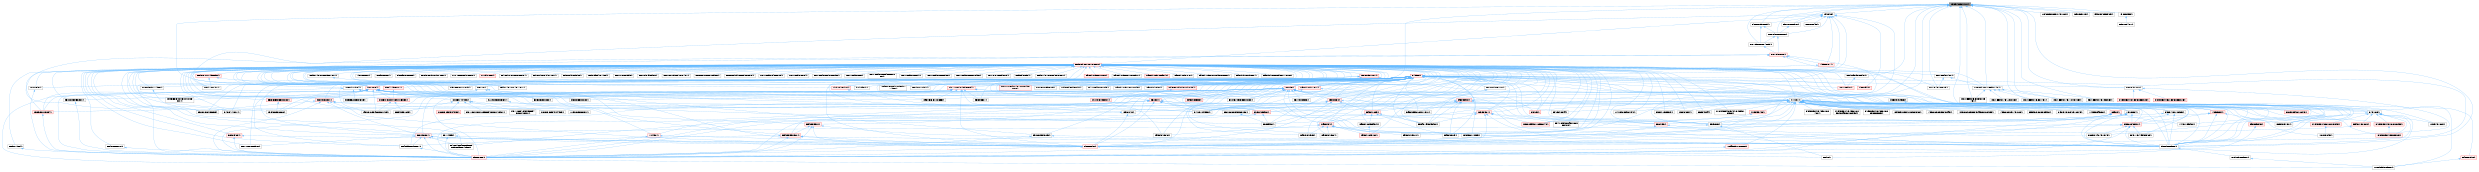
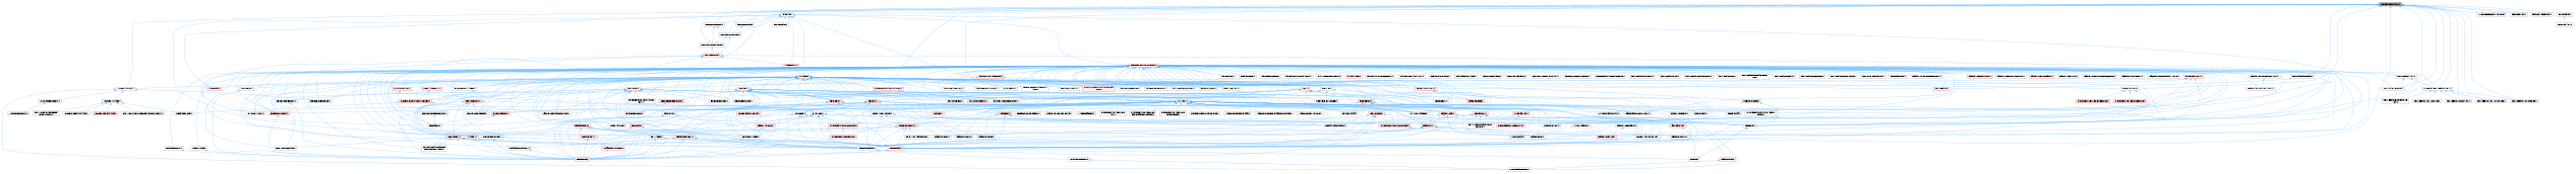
  digraph {
    fontname="DejaVu Sans"
    node [color=grey40 fillcolor=white fontname="DejaVu Sans" fontsize=10 shape=box style=filled]
    edge [color=steelblue1 dir=back fontname="DejaVu Sans" fontsize=10 labelfontname=Helvetica labelfontsize=10 style=solid]
    n1 [color=gray40 fillcolor=grey60 fontcolor=black height=0.2 label="RenderingCommon.h" width=0.4]
    n2 [height=0.2 label="AssetThumbnail.h" width=0.4]
    n3 [height=0.2 label="AudioSpectrogramViewport.h" width=0.4]
    n4 [height=0.2 label="Clipping.h" width=0.4]
    n5 [height=0.2 label="SlateSharedPCH.h" width=0.4]
    n6 [height=0.2 label="SWindow.h" width=0.4]
    n7 [height=0.2 label="SViewport.h" width=0.4]
    n8 [height=0.2 label="SlateCore.h" width=0.4]
    n9 [height=0.2 label="SColorGradientEditor.h" width=0.4]
    n10 [height=0.2 label="SCurveViewerPanel.h" width=0.4]
    n11 [height=0.2 label="SInteractiveCurveEditorView.h" width=0.4]
    n12 [height=0.2 label="SCurveEditorEventChannel\lView.h" width=0.4]
    n13 [height=0.2 label="SCurveEditorKeyBarView.h" width=0.4]
    n14 [height=0.2 label="SCurveEditorViewNormalized.h" width=0.4]
    n15 [height=0.2 label="SCurveEditorViewStacked.h" width=0.4]
    n16 [height=0.2 label="DrawElementTypes.h" width=0.4]
    n17 [height=0.2 label="DrawElementPayloads.h" width=0.4]
    n18 [height=0.2 label="SceneViewport.h" width=0.4]
    n19 [color=red fillcolor="#FFF0F0" height=0.2 label="SFilterBarClippingHorizontal.h" width=0.4]
    n20 [height=0.2 label="ElementBatcher.h" width=0.4]
    n21 [height=0.2 label="SlateRenderBatch.h" width=0.4]
    n22 [height=0.2 label="DebugCanvas.h" width=0.4]
    n23 [height=0.2 label="EditorStyleSettings.h" width=0.4]
    n24 [height=0.2 label="KeyRenderer.h" width=0.4]
    n25 [height=0.2 label="IPropertyUtilities.h" width=0.4]
    n26 [height=0.2 label="SDeleteAssetsDialog.h" width=0.4]
    n27 [height=0.2 label="UnrealEdSharedPCH.h" width=0.4]
    n28 [height=0.2 label="SAudioSpectrogram.h" width=0.4]
    n29 [color=red fillcolor="#FFF0F0" height=0.2 label="DeclarativeSyntaxSupport.h" width=0.4]
    n30 [height=0.2 label="SSCSEditor.h" width=0.4]
    n31 [height=0.2 label="STrackAreaView.h" width=0.4]
    n32 [height=0.2 label="SGraphPanel.h" width=0.4]
    n33 [color=red fillcolor="#FFF0F0" height=0.2 label="WidgetProxy.h" width=0.4]
    n34 [color=red fillcolor="#FFF0F0" height=0.2 label="SWidget.h" width=0.4]
    n35 [color=red fillcolor="#FFF0F0" height=0.2 label="HittestGrid.h" width=0.4]
    n36 [height=0.2 label="STextScroller.h" width=0.4]
    n37 [height=0.2 label="EngineSharedPCH.h" width=0.4]
    n38 [height=0.2 label="AnimationEditorUtils.h" width=0.4]
    n39 [height=0.2 label="SSkeletonWidget.h" width=0.4]
    n40 [color=red fillcolor="#FFF0F0" height=0.2 label="Dialogs.h" width=0.4]
    n41 [height=0.2 label="DlgPickAssetPath.h" width=0.4]
    n42 [height=0.2 label="DlgPickPath.h" width=0.4]
    n43 [height=0.2 label="SBlueprintDiff.h" width=0.4]
    n44 [height=0.2 label="SDetailsDiff.h" width=0.4]
    n45 [height=0.2 label="SSkinWeightProfileImport\lOptions.h" width=0.4]
    n46 [height=0.2 label="SVirtualWindow.h" width=0.4]
    n47 [height=0.2 label="SWindowTitleBar.h" width=0.4]
    n48 [height=0.2 label="SWorldPartitionBuildNavigation\lDialog.h" width=0.4]
    n49 [color=red fillcolor="#FFF0F0" height=0.2 label="BlueprintEditor.h" width=0.4]
    n50 [color=red fillcolor="#FFF0F0" height=0.2 label="EditorEngine.h" width=0.4]
    n51 [height=0.2 label="FeedbackContextEditor.h" width=0.4]
    n52 [color=red fillcolor="#FFF0F0" height=0.2 label="GameEngine.h" width=0.4]
    n53 [height=0.2 label="IPIEPreviewDeviceModule.h" width=0.4]
    n54 [color=red fillcolor="#FFF0F0" height=0.2 label="IPixelStreaming2InputHandler.h" width=0.4]
    n55 [height=0.2 label="InputHandler.h" width=0.4]
    n56 [color=red fillcolor="#FFF0F0" height=0.2 label="IPixelStreamingInputHandler.h" width=0.4]
    n57 [color=red fillcolor="#FFF0F0" height=0.2 label="IPixelStreamingStreamer.h" width=0.4]
    n58 [height=0.2 label="IWidgetReflector.h" width=0.4]
    n59 [height=0.2 label="MenuStack.h" width=0.4]
    n60 [color=red fillcolor="#FFF0F0" height=0.2 label="SlateApplication.h" width=0.4]
    n61 [height=0.2 label="SRigVMBulkEditDialog.h" width=0.4]
    n62 [color=red fillcolor="#FFF0F0" height=0.2 label="NotificationManager.h" width=0.4]
    n63 [height=0.2 label="PixelStreamingVideoInput\lView.h" width=0.4]
    n64 [height=0.2 label="PixelStreamingVideoInput\lBackBufferComposited.h" width=0.4]
    n65 [height=0.2 label="PixelStreamingVideoInput\lRenderTarget.h" width=0.4]
    n66 [color=red fillcolor="#FFF0F0" height=0.2 label="PropertyEditorModule.h" width=0.4]
    n67 [height=0.2 label="SFilterExpressionHelpDialog.h" width=0.4]
    n68 [height=0.2 label="SlateWindowHelper.h" width=0.4]
-   n69 [color=red fillcolor="#FFF0F0" height=0.2 label="Default.h" width=0.4]
+   n69 [color=red fillcolor="#FFF0F0" height=0.2 label="TabManager.h" width=0.4]
    n70 [color=red fillcolor="#FFF0F0" height=0.2 label="UnrealEdMisc.h" width=0.4]
    n71 [height=0.2 label="VideoProducerBackBuffer.h" width=0.4]
    n72 [height=0.2 label="VideoProducerBackBufferComposited.h" width=0.4]
    n73 [height=0.2 label="VideoProducerViewport.h" width=0.4]
    n74 [color=red fillcolor="#FFF0F0" height=0.2 label="WidgetPath.h" width=0.4]
    n75 [color=red fillcolor="#FFF0F0" height=0.2 label="SlateExtras.h" width=0.4]
    n76 [color=red fillcolor="#FFF0F0" height=0.2 label="SlateBasics.h" width=0.4]
    n77 [height=0.2 label="IAssetViewport.h" width=0.4]
    n78 [color=red fillcolor="#FFF0F0" height=0.2 label="SEditorViewport.h" width=0.4]
    n79 [height=0.2 label="Engine.h" width=0.4]
    n80 [color=red fillcolor="#FFF0F0" height=0.2 label="SCurveEditor.h" width=0.4]
    n81 [height=0.2 label="SCurveEditorViewAbsolute.h" width=0.4]
    n82 [color=red fillcolor="#FFF0F0" height=0.2 label="DrawElements.h" width=0.4]
    n83 [color=red fillcolor="#FFF0F0" height=0.2 label="PixelStreaming2MediaIOCapture.h" width=0.4]
    n84 [color=red fillcolor="#FFF0F0" height=0.2 label="PixelStreamingMediaIOCapture.h" width=0.4]
    n85 [color=red fillcolor="#FFF0F0" height=0.2 label="ThumbnailSection.h" width=0.4]
    n86 [height=0.2 label="SChannelView.h" width=0.4]
    n87 [height=0.2 label="DetailTreeNode.h" width=0.4]
    n88 [height=0.2 label="IPropertyDetailsUtilities.h" width=0.4]
    n89 [color=red fillcolor="#FFF0F0" height=0.2 label="IPropertyTableUtilities.h" width=0.4]
    n90 [height=0.2 label="RigVMCommentNodeDetailCustomization.h" width=0.4]
    n91 [height=0.2 label="RigVMLocalVariableDetail\lCustomization.h" width=0.4]
    n92 [height=0.2 label="AudioSpectrogram.h" width=0.4]
    n93 [height=0.2 label="AboutScreen.h" width=0.4]
    n94 [color=red fillcolor="#FFF0F0" height=0.2 label="BasicLayoutWidgetSlot.h" width=0.4]
    n95 [color=red fillcolor="#FFF0F0" height=0.2 label="SBoxPanel.h" width=0.4]
    n96 [height=0.2 label="BoneDragDropOp.h" width=0.4]
    n97 [height=0.2 label="ClassDragDropOp.h" width=0.4]
    n98 [color=red fillcolor="#FFF0F0" height=0.2 label="DecoratedDragDropOp.h" width=0.4]
    n99 [height=0.2 label="LevelDragDropOp.h" width=0.4]
    n100 [height=0.2 label="GameModeInfoCustomizer.h" width=0.4]
    n101 [color=red fillcolor="#FFF0F0" height=0.2 label="PropertyCustomizationHelpers.h" width=0.4]
    n102 [color=red fillcolor="#FFF0F0" height=0.2 label="SBreadcrumbTrail.h" width=0.4]
    n103 [color=red fillcolor="#FFF0F0" height=0.2 label="SComboButton.h" width=0.4]
    n104 [height=0.2 label="SBoneMappingBase.h" width=0.4]
    n105 [color=red fillcolor="#FFF0F0" height=0.2 label="SComboBox.h" width=0.4]
    n106 [height=0.2 label="SBlueprintEditorSelected\lDebugObjectWidget.h" width=0.4]
    n107 [height=0.2 label="SCSVImportOptions.h" width=0.4]
    n108 [height=0.2 label="SEditableComboBox.h" width=0.4]
    n109 [height=0.2 label="SComponentClassCombo.h" width=0.4]
    n110 [height=0.2 label="SFilterBarClippingHorizontal\lBox.h" width=0.4]
    n111 [height=0.2 label="PropertyInfoViewStyle.h" width=0.4]
    n112 [height=0.2 label="MiniCurveEditor.h" width=0.4]
    n113 [color=red fillcolor="#FFF0F0" height=0.2 label="SDockTab.h" width=0.4]
    n114 [color=red fillcolor="#FFF0F0" height=0.2 label="FractureEditorModeToolkit.h" width=0.4]
    n115 [height=0.2 label="SDesignerView.h" width=0.4]
    n116 [height=0.2 label="BoneSelectionWidget.h" width=0.4]
    n117 [height=0.2 label="BrushBuilderDragDropOp.h" width=0.4]
    n118 [height=0.2 label="CreditsScreen.h" width=0.4]
    n119 [height=0.2 label="DataflowGraphEditor.h" width=0.4]
    n120 [height=0.2 label="DebuggerCommands.h" width=0.4]
    n121 [color=red fillcolor="#FFF0F0" height=0.2 label="DetailWidgetRow.h" width=0.4]
    n122 [height=0.2 label="DlgReferenceTree.h" width=0.4]
    n123 [color=red fillcolor="#FFF0F0" height=0.2 label="FindInBlueprints.h" width=0.4]
    n124 [height=0.2 label="FindInGraph.h" width=0.4]
    n125 [color=red fillcolor="#FFF0F0" height=0.2 label="GraphEditor.h" width=0.4]
    n126 [height=0.2 label="SGraphEditorActionMenu.h" width=0.4]
    n127 [color=red fillcolor="#FFF0F0" height=0.2 label="SGraphNode.h" width=0.4]
    n128 [height=0.2 label="SGraphNodeDefault.h" width=0.4]
    n129 [color=red fillcolor="#FFF0F0" height=0.2 label="SGraphNodeKnot.h" width=0.4]
    n130 [color=red fillcolor="#FFF0F0" height=0.2 label="SGraphPin.h" width=0.4]
    n131 [height=0.2 label="SGraphPinBool.h" width=0.4]
    n132 [height=0.2 label="SGraphPinColor.h" width=0.4]
    n133 [height=0.2 label="SGraphPinEnum.h" width=0.4]
    n134 [height=0.2 label="SGraphPinExec.h" width=0.4]
    n135 [color=red fillcolor="#FFF0F0" height=0.2 label="MultiBox.h" width=0.4]
    n136 [height=0.2 label="PanelExtensionSubsystem.h" width=0.4]
    n137 [height=0.2 label="ReferenceSectionSelection\lWidget.h" width=0.4]
    n138 [height=0.2 label="SAsyncOperationStatus.h" width=0.4]
    n139 [color=red fillcolor="#FFF0F0" height=0.2 label="SAudioMeter.h" width=0.4]
    n140 [height=0.2 label="SBackgroundBlur.h" width=0.4]
    n141 [height=0.2 label="SBlueprintNamespaceEntry.h" width=0.4]
    n142 [height=0.2 label="SBlueprintRevisionMenu.h" width=0.4]
    n143 [color=red fillcolor="#FFF0F0" height=0.2 label="SBorder.h" width=0.4]
    n144 [height=0.2 label="SBuildProgress.h" width=0.4]
    n145 [color=red fillcolor="#FFF0F0" height=0.2 label="SButton.h" width=0.4]
    n146 [color=red fillcolor="#FFF0F0" height=0.2 label="SEditableTextBox.h" width=0.4]
    n147 [color=red fillcolor="#FFF0F0" height=0.2 label="SErrorText.h" width=0.4]
    n148 [height=0.2 label="SErrorHint.h" width=0.4]
    n149 [height=0.2 label="SExpandableButton.h" width=0.4]
-   n150 [color=red fillcolor="#FFF0F0" height=0.2 label="RigVMLocalVariableDetail.h" width=0.4]
+   n150 [color=red fillcolor="#FFF0F0" height=0.2 label="SBox.h" width=0.4]
    n151 [height=0.2 label="SEnableBox.h" width=0.4]
    n152 [height=0.2 label="SGameLayerManager.h" width=0.4]
    n153 [height=0.2 label="SCanvas.h" width=0.4]
    n154 [color=red fillcolor="#FFF0F0" height=0.2 label="SCheckBox.h" width=0.4]
    n155 [height=0.2 label="SClassPickerDialog.h" width=0.4]
    n156 [color=red fillcolor="#FFF0F0" height=0.2 label="SColorBlock.h" width=0.4]
    n157 [height=0.2 label="SColorGradingWheel.h" width=0.4]
    n158 [height=0.2 label="SColorSpectrum.h" width=0.4]
    n159 [height=0.2 label="SColorWheel.h" width=0.4]
    n160 [height=0.2 label="SCommentBubble.h" width=0.4]
    n161 [color=red fillcolor="#FFF0F0" height=0.2 label="SCommonEditorViewportToolbar\lBase.h" width=0.4]
    n162 [height=0.2 label="SComplexGradient.h" width=0.4]
    n163 [height=0.2 label="SCompoundTrackLaneView.h" width=0.4]
    n164 [height=0.2 label="SConstraintCanvas.h" width=0.4]
    n165 [height=0.2 label="SContentReference.h" width=0.4]
    n166 [height=0.2 label="SCreateAssetFromObject.h" width=0.4]
    n167 [height=0.2 label="SCreateClothingSettingsPanel.h" width=0.4]
    n168 [height=0.2 label="SCurveEditorFilterPanel.h" width=0.4]
    n169 [height=0.2 label="SCurveEditorPanel.h" width=0.4]
    n170 [height=0.2 label="SCurveEditorToolProperties.h" width=0.4]
    n171 [height=0.2 label="SCurveEditorTree.h" width=0.4]
    n172 [height=0.2 label="SCurveEditorTreeFilterStatus\lBar.h" width=0.4]
    n173 [height=0.2 label="SCurveEditorTreePin.h" width=0.4]
    n174 [height=0.2 label="SCurveEditorTreeSelect.h" width=0.4]
    n175 [height=0.2 label="SCurveEditorTreeTextFilter.h" width=0.4]
    n176 [height=0.2 label="SCurveEditorView.h" width=0.4]
    n177 [height=0.2 label="SCurveKeyDetailPanel.h" width=0.4]
    n178 [height=0.2 label="SDPIScaler.h" width=0.4]
    n179 [height=0.2 label="SDesignSurface.h" width=0.4]
    n180 [height=0.2 label="SEditableLabel.h" width=0.4]
    n181 [color=red fillcolor="#FFF0F0" height=0.2 label="SEditableText.h" width=0.4]
    n182 [height=0.2 label="SEditorViewportToolBarButton.h" width=0.4]
    n183 [height=0.2 label="SEditorViewportToolBarMenu.h" width=0.4]
    n184 [height=0.2 label="SEditorViewportViewMenu.h" width=0.4]
    n185 [height=0.2 label="SExpandableArea.h" width=0.4]
    n186 [color=red fillcolor="#FFF0F0" height=0.2 label="SExpanderArrow.h" width=0.4]
    n187 [color=red fillcolor="#FFF0F0" height=0.2 label="SGraphActionMenu.h" width=0.4]
    n188 [color=red fillcolor="#FFF0F0" height=0.2 label="SGraphPalette.h" width=0.4]
    n189 [height=0.2 label="SFilterableObjectList.h" width=0.4]
    n190 [height=0.2 label="SFixupSelfContextDlg.h" width=0.4]
    n191 [height=0.2 label="SFxWidget.h" width=0.4]
    n192 [color=red fillcolor="#FFF0F0" height=0.2 label="SGraphNodeComment.h" width=0.4]
    n193 [height=0.2 label="SGraphNodeDocumentation.h" width=0.4]
-   n194 [height=0.2 label="SGraphNodeK2Composite.h" width=0.4]
    n195 [color=red fillcolor="#FFF0F0" height=0.2 label="SGraphNodeK2Default.h" width=0.4]
    n196 [height=0.2 label="SGraphNodeK2Var.h" width=0.4]
    n197 [height=0.2 label="SGraphNodePromotableOperator.h" width=0.4]
    n198 [height=0.2 label="SGraphPinClass.h" width=0.4]
    n199 [height=0.2 label="SGraphPinComboBox.h" width=0.4]
    n200 [height=0.2 label="SGraphPinDataTableRowName.h" width=0.4]
    n1 -> n2
    n1 -> n3
    n1 -> n4
    n1 -> n5
    n1 -> n6
    n1 -> n7
    n1 -> n8
    n1 -> n9
    n1 -> n10
    n1 -> n11
    n1 -> n12
    n1 -> n13
    n1 -> n14
    n1 -> n15
    n1 -> n16
    n1 -> n17
    n1 -> n18
    n1 -> n19
    n1 -> n20
    n1 -> n21
    n1 -> n22
    n1 -> n23
    n1 -> n24
    n2 -> n25
    n2 -> n26
    n2 -> n27
    n2 -> n28
    n4 -> n16
    n4 -> n20
    n4 -> n21
    n4 -> n29
    n4 -> n30
    n4 -> n31
    n4 -> n32
    n4 -> n33
    n4 -> n34
    n4 -> n35
    n4 -> n36
    n5 -> n37
    n6 -> n5
    n6 -> n7
    n6 -> n8
    n6 -> n38
    n6 -> n39
    n6 -> n40
    n6 -> n41
    n6 -> n42
    n6 -> n43
    n6 -> n44
    n6 -> n45
    n6 -> n46
    n6 -> n47
    n6 -> n48
    n6 -> n49
    n6 -> n50
    n6 -> n51
    n6 -> n52
    n6 -> n53
    n6 -> n54
    n6 -> n55
    n6 -> n56
    n6 -> n57
    n6 -> n58
    n6 -> n59
    n6 -> n60
    n6 -> n61
    n6 -> n62
    n6 -> n63
    n6 -> n64
    n6 -> n65
    n6 -> n66
    n6 -> n67
    n6 -> n68
    n6 -> n69
    n6 -> n70
    n6 -> n71
    n6 -> n72
    n6 -> n73
    n6 -> n74
    n7 -> n52
    n7 -> n54
    n7 -> n56
    n7 -> n57
    n7 -> n75
    n7 -> n76
    n7 -> n77
    n7 -> n78
    n8 -> n76
    n8 -> n79
    n9 -> n80
    n11 -> n12
    n11 -> n13
    n11 -> n14
    n11 -> n15
    n11 -> n81
    n16 -> n17
    n16 -> n82
    n17 -> n82
    n18 -> n55
    n18 -> n83
    n18 -> n84
    n19 -> n85
    n20 -> n16
    n21 -> n16
    n21 -> n17
    n24 -> n86
    n25 -> n87
    n25 -> n88
    n25 -> n89
    n25 -> n90
    n25 -> n91
    n28 -> n92
    n29 -> n5
    n29 -> n6
    n29 -> n7
    n29 -> n8
    n29 -> n9
    n29 -> n10
    n29 -> n11
    n29 -> n26
    n29 -> n30
    n29 -> n31
    n29 -> n32
    n29 -> n38
    n29 -> n39
    n29 -> n40
    n29 -> n41
    n29 -> n42
    n29 -> n43
    n29 -> n44
    n29 -> n45
    n29 -> n46
    n29 -> n47
    n29 -> n48
    n29 -> n80
    n29 -> n93
    n29 -> n94
    n29 -> n95
    n29 -> n96
    n29 -> n97
    n29 -> n98
    n29 -> n99
    n29 -> n100
    n29 -> n101
    n29 -> n102
    n29 -> n103
    n29 -> n104
    n29 -> n105
    n29 -> n106
    n29 -> n107
    n29 -> n108
    n29 -> n109
    n29 -> n110
    n29 -> n111
    n29 -> n112
    n29 -> n113
    n29 -> n114
    n29 -> n115
    n29 -> n116
    n29 -> n117
    n29 -> n118
    n29 -> n119
    n29 -> n120
    n29 -> n121
    n29 -> n122
    n29 -> n123
    n29 -> n124
    n29 -> n125
    n29 -> n126
    n29 -> n127
    n29 -> n128
    n29 -> n129
    n29 -> n130
    n29 -> n131
    n29 -> n132
    n29 -> n133
    n29 -> n134
    n29 -> n135
    n29 -> n136
    n29 -> n137
    n29 -> n138
    n29 -> n139
    n29 -> n140
    n29 -> n141
    n29 -> n142
    n29 -> n143
    n29 -> n144
    n29 -> n145
    n29 -> n146
    n29 -> n147
    n29 -> n148
    n29 -> n149
    n29 -> n150
    n29 -> n151
    n29 -> n152
    n29 -> n153
    n29 -> n154
    n29 -> n155
    n29 -> n156
    n29 -> n157
    n29 -> n158
    n29 -> n159
    n29 -> n160
    n29 -> n161
    n29 -> n162
    n29 -> n163
    n29 -> n164
    n29 -> n165
    n29 -> n166
    n29 -> n167
    n29 -> n168
    n29 -> n169
    n29 -> n170
    n29 -> n171
    n29 -> n172
    n29 -> n173
    n29 -> n174
    n29 -> n175
    n29 -> n176
    n29 -> n177
    n29 -> n178
    n29 -> n179
    n29 -> n180
    n29 -> n181
    n29 -> n182
    n29 -> n183
    n29 -> n184
    n29 -> n185
    n29 -> n186
    n29 -> n187
    n29 -> n188
    n29 -> n189
    n29 -> n190
    n29 -> n191
    n29 -> n192
    n29 -> n193
-   n29 -> n194
    n29 -> n195
    n29 -> n196
    n29 -> n197
    n29 -> n198
    n29 -> n199
    n29 -> n200
    n33 -> n34
    n34 -> n2
    n34 -> n5
    n34 -> n6
    n34 -> n7
    n34 -> n8
    n34 -> n18
    n34 -> n19
    n34 -> n26
    n34 -> n30
    n34 -> n32
    n34 -> n35
    n34 -> n39
    n34 -> n40
    n34 -> n46
    n34 -> n47
    n34 -> n49
    n34 -> n59
    n34 -> n60
    n34 -> n66
    n34 -> n68
    n34 -> n74
    n34 -> n77
    n34 -> n80
    n34 -> n85
    n34 -> n95
    n34 -> n100
    n34 -> n101
    n34 -> n102
    n34 -> n103
    n34 -> n104
    n34 -> n105
    n34 -> n107
    n34 -> n113
    n34 -> n115
    n34 -> n116
    n34 -> n117
    n34 -> n119
    n34 -> n120
    n34 -> n121
    n34 -> n123
    n34 -> n124
    n34 -> n125
    n34 -> n127
    n34 -> n130
    n34 -> n131
    n34 -> n132
    n34 -> n134
    n34 -> n135
    n34 -> n137
    n34 -> n140
    n34 -> n143
    n34 -> n147
    n34 -> n148
    n34 -> n150
    n34 -> n152
    n34 -> n153
    n34 -> n154
    n34 -> n161
    n34 -> n164
    n34 -> n165
    n34 -> n178
    n34 -> n181
    n34 -> n185
    n34 -> n187
    n34 -> n188
    n34 -> n189
    n34 -> n190
-   n34 -> n194
    n34 -> n198
    n37 -> n27
    n49 -> n30
    n49 -> n106
    n50 -> n27
    n52 -> n79
    n54 -> n55
    n56 -> n57
    n59 -> n5
    n59 -> n60
    n59 -> n75
    n59 -> n76
    n60 -> n5
    n60 -> n61
    n60 -> n75
    n60 -> n76
    n60 -> n105
    n60 -> n111
    n62 -> n75
    n68 -> n5
    n68 -> n8
    n68 -> n60
    n69 -> n5
    n69 -> n75
    n69 -> n76
    n69 -> n112
    n69 -> n113
    n70 -> n114
    n74 -> n5
    n74 -> n8
    n74 -> n60
    n74 -> n115
    n76 -> n75
    n76 -> n79
    n78 -> n39
    n82 -> n5
    n82 -> n8
    n82 -> n33
    n82 -> n46
    n82 -> n95
    n94 -> n31
    n94 -> n95
    n95 -> n5
    n95 -> n6
    n95 -> n8
    n95 -> n30
    n95 -> n39
    n95 -> n47
    n95 -> n96
    n95 -> n97
    n95 -> n98
    n95 -> n99
    n95 -> n100
    n95 -> n101
    n95 -> n102
    n95 -> n103
    n95 -> n108
    n95 -> n110
    n98 -> n99
    n101 -> n87
    n101 -> n100
    n102 -> n75
    n103 -> n5
    n103 -> n75
    n103 -> n76
    n103 -> n104
    n103 -> n105
    n103 -> n109
    n105 -> n5
    n105 -> n75
    n105 -> n76
    n105 -> n106
    n105 -> n107
    n105 -> n108
    n108 -> n75
    n109 -> n30
    n113 -> n5
    n113 -> n75
    n116 -> n104
    n121 -> n101
    n123 -> n49
    n125 -> n27
    n125 -> n32
    n125 -> n43
    n125 -> n49
    n125 -> n119
    n125 -> n126
    n125 -> n127
    n127 -> n32
    n127 -> n119
    n127 -> n128
    n127 -> n130
    n128 -> n129
    n130 -> n32
    n130 -> n129
    n130 -> n131
    n130 -> n132
    n130 -> n133
    n130 -> n134
    n135 -> n75
    n135 -> n76
    n143 -> n5
    n143 -> n39
    n143 -> n40
    n143 -> n47
    n143 -> n75
    n143 -> n76
    n143 -> n96
    n143 -> n97
    n143 -> n98
    n143 -> n99
    n143 -> n113
    n143 -> n117
    n143 -> n126
    n143 -> n130
    n143 -> n144
    n143 -> n145
    n143 -> n146
    n143 -> n147
    n143 -> n149
    n145 -> n5
    n145 -> n39
    n145 -> n47
    n145 -> n75
    n145 -> n76
    n145 -> n102
    n145 -> n108
    n145 -> n111
    n146 -> n5
    n146 -> n75
    n146 -> n76
    n146 -> n108
    n147 -> n5
    n147 -> n75
    n147 -> n76
    n147 -> n127
    n147 -> n148
    n148 -> n75
    n148 -> n76
    n149 -> n75
    n150 -> n5
    n150 -> n47
    n150 -> n75
    n150 -> n76
    n150 -> n100
    n150 -> n105
    n150 -> n117
    n150 -> n151
    n150 -> n152
    n153 -> n75
    n153 -> n76
    n153 -> n152
    n154 -> n5
    n154 -> n45
    n154 -> n75
    n154 -> n76
    n154 -> n114
    n154 -> n119
    n156 -> n75
    n156 -> n76
    n158 -> n75
    n159 -> n75
    n164 -> n119
    n176 -> n10
    n176 -> n11
    n178 -> n75
    n179 -> n115
    n181 -> n5
    n181 -> n75
    n181 -> n76
    n181 -> n146
    n183 -> n184
    n185 -> n5
    n185 -> n75
    n186 -> n5
    n186 -> n75
    n186 -> n76
    n186 -> n187
    n187 -> n126
    n187 -> n188
    n191 -> n75
    n191 -> n76
  }
